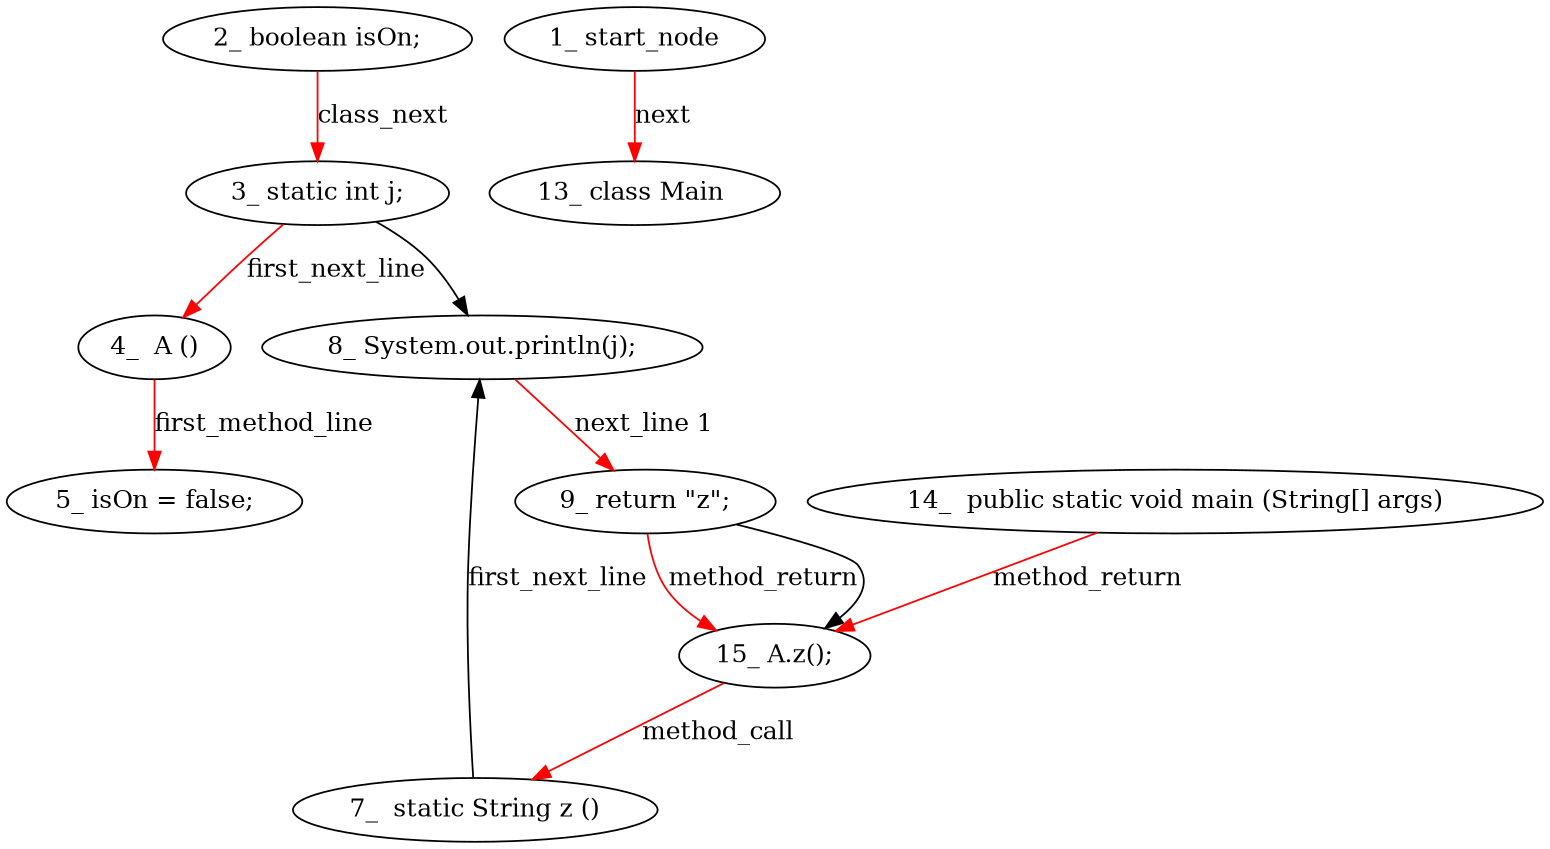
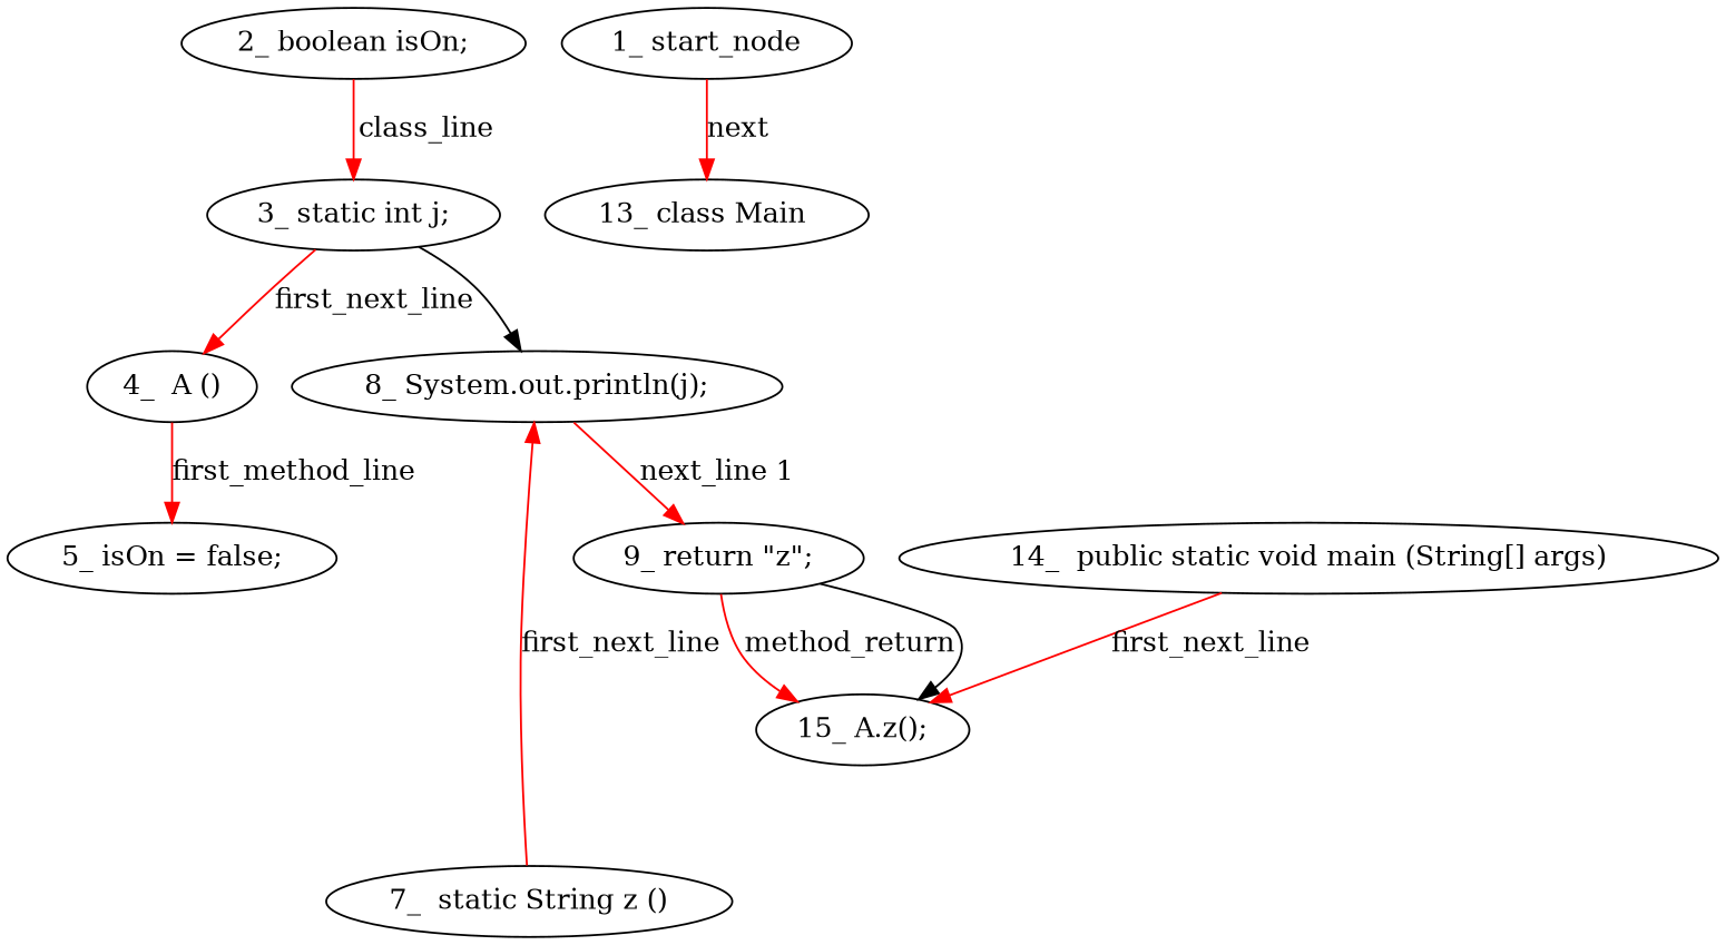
  digraph {
    node [type_label=expression_statement]
    edge [color=red controlflow_type=first_next_line edge_type=CFG_edge]
    n1 [label="2_\ boolean\ isOn;"]
    n2 [label="3_\ static\ int\ j;"]
    n3 [label="4_\ \ A\ \(\)" type_label=constructor_declaration]
    n4 [label="8_\ System\.out\.println\(j\);"]
    n5 [label="5_\ isOn\ =\ false;"]
    n6 [label="9_\ return\ \"z\";" type_label=return]
    n7 [label="7_\ \ static\ String\ z\ \(\)" type_label=method_declaration]
    n8 [label="15_\ A\.z\(\);"]
    n9 [label="13_\ class\ Main\ " type_label=class_declaration]
    n10 [label="14_\ \ public\ static\ void\ main\ \(String\[\]\ args\)" type_label=method_declaration]
    n11 [label="1_\ start_node" type_label=start]
-   n1 -> n2 [controlflow_type=class_next label=class_next]
+   n1 -> n2 [controlflow_type=class_next label=class_line]
    n2 -> n3 [controlflow_type=constructor_next label=first_next_line]
    n2 -> n4 [used_def=j color="" controlflow_type="" edge_type=""]
    n3 -> n5 [label=first_method_line]
    n4 -> n6 [controlflow_type="next_line 1" label="next_line 1"]
    n6 -> n8 [controlflow_type=method_return label=method_return]
    n6 -> n8 [color="" controlflow_type="" edge_type=""]
-   n7 -> n4 [color=black label=first_next_line]
-   n8 -> n7 [controlflow_type="method_call|57" label=method_call]
-   n10 -> n8 [label=method_return]
+   n7 -> n4 [label=first_next_line]
+   n10 -> n8 [label=first_next_line]
    n11 -> n9 [controlflow_type=next label=next]
  }
